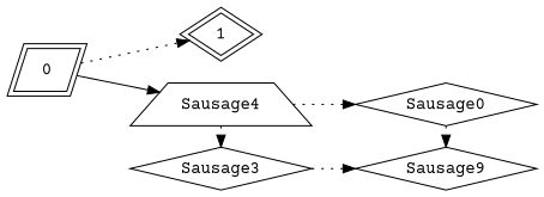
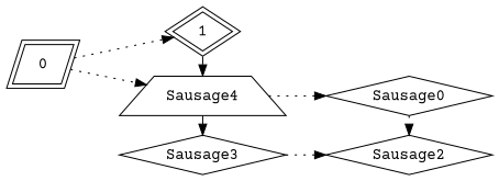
  digraph {
    fontname="Courier Prime"
    rankdir=LR
    node [fontname="Courier Prime" shape=diamond]
    edge [fontname="Courier Prime" style=dotted]
    n1 [label=1 peripheries=2]
    n2 [label=Sausage4 shape=trapezium]
    Sausage3
    Sausage0
-   Sausage2 [label=Sausage9]
+   Sausage2
    n6 [label=0 peripheries=2 shape=parallelogram]
    subgraph sub_1 {
      rank=same
      n1
      n2
    }
    subgraph sub_2 {
      rank=same
      n2
      Sausage3
    }
    subgraph sub_3 {
      rank=same
      Sausage0
      Sausage2
    }
-   n2 -> Sausage3 [constraint=false]
+   n1 -> n2 [constraint=false style=""]
+   n2 -> Sausage3 [constraint=false style=""]
    n2 -> Sausage0
    Sausage3 -> Sausage2
    Sausage0 -> Sausage2 [constraint=false]
    n6 -> n1
-   n6 -> n2 [style=solid]
+   n6 -> n2
  }
